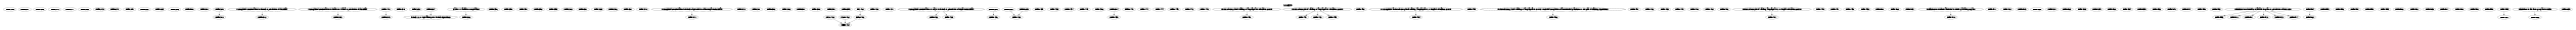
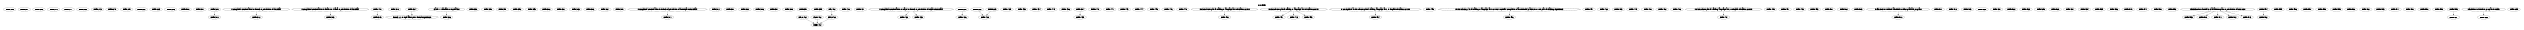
  digraph {
    fontsize=27
    label=LLED
    labelloc=t
    edge [style=solid]
    "LLED*200"
    "LLED*201"
    "LLED*206"
    "LLED*210"
    "LLED*211"
    n6 [label="LLED*202"]
    "LLED*213"
    n8 [label="LLED*240"]
    n9 [label="LLED*291"]
    "LLED*222"
    "LLED*223"
    "LLED*226"
    n13 [label="LLED*900"]
    "LLED*301"
    "LLED*320"
    "LLED*310"
    "A completed concentration in French or permission of the Head."
    "LLED*312"
    "A completed concentration in theatre or drama or permission of the Head."
    "LLED*313"
    "LLED*478"
    "LLED*315"
    "LLED*318"
-   "LLED*323"
    "LLED*324"
    "French 12, or equivalent prior French experience."
    "Grade 11 Mandarin or equivalent."
    "LLED*326"
    "LLED*336"
    "LLED*350"
    "LLED*351"
    "LLED*352"
    "LLED*353"
    "LLED*360"
    "LLED*361"
    "LLED*363"
    "LLED*366"
    "LLED*367"
    n39 [label="LLED*378"]
    "A completed concentration in French of permission of the Department Head."
    "LLED*371"
    "LLED*372"
    "LLED*381"
    "LLED*382"
    "LLED*386"
    "LLED*387"
    "LLED*388"
    "LLED*391"
    "LLED*399"
    "APSC*402"
    "LLED*402"
    "ASTU*402"
    "FRST*402"
    "LFS*402"
    "LLED*420"
    "LLED*421"
    "A completed concentration or major in French or permission of Department Head."
    "LLED*422"
    "LLED*423"
    "FREN*220"
    "LLED*426"
    "FREN*222"
    "LLED*428"
    n64 [label="PHAR*223"]
    "LLED*429"
    "LLED*433"
    "LLED*434"
    n68 [label="LLED*475"]
    "LLED*436"
    n70 [label="LLED*384"]
    "LLED*439"
    n72 [label="FREN*440"]
    "LLED*441"
+   "LLED*443"
    "LLED*444"
    "LLED*445"
    "LLED*446"
    n78 [label="LLED*448"]
    n79 [label="LLED*490"]
    "An introductory-level reading or language arts education course"
    "An introductory-level reading or language arts education course."
    "LLED*451"
    n83 [label="LLED*413"]
    "LLED*459"
-   "LLED*452"
    "or corequisite: an introductory-level reading, language arts, or English education course."
    "LLED*454"
    "LLED*455"
    "An introductory- level reading or language arts course; successful completion of an extended practicum or one year of teaching experience."
    "LLED*456"
    "LLED*457"
    "LLED*462"
    "LLED*469"
    "LLED*479"
    "LLED*480"
    "LLED*482"
    "LLED*486"
    "An introductory-level reading, language arts, or English education course."
    "LLED*487"
    "LLED*489"
    "LLED*491"
    "LLED*492"
    "LLED*493"
    "LLED*501"
    "LLED*502"
    "LLED*503"
-   "Preference to students admitted to TESL graduate program." [label="Preference to students admitted to PHAR graduate program."]
+   "Preference to students admitted to TESL graduate program."
    "LLED*510"
    "LLED*511"
    "LLED*512"
    "LLED*513"
    n112 [label="LLED*620"]
    "LLED*521"
    "LLED*522"
    "LLED*523"
    "LLED*525"
    "LLED*526"
+   "LLED*527"
    "LLED*534"
    "LLED*535"
    "LLED*536"
    "LLED*540"
    "LLED*541"
    "LLED*550"
    "LLED*552"
    "Admission into the TESL Graduate Program or permission of instructor."
    "LLED*553"
    "LLED*570"
    "LLED*571"
    "LLED*572"
    "LLED*573"
-   "LLED*574"
    "LLED*554"
    "LLED*562"
    "LLED*555"
    "LLED*556"
    "LLED*557"
    "LLED*558"
    "LLED*559"
    "LLED*560"
    "LLED*561"
    "LLED*565"
    "LLED*577"
    "LLED*580"
    "LLED*590"
    "LLED*598"
    "LLED*599"
    "LLED*601"
    "Admission to the Ph.D. program in LLED."
    "LLED*602"
    "LLED*699"
    "LLED*320" -> "LLED*310"
    "A completed concentration in French or permission of the Head." -> "LLED*312"
    "A completed concentration in theatre or drama or permission of the Head." -> "LLED*313"
    "LLED*478" -> "LLED*315"
    "LLED*324" -> "French 12, or equivalent prior French experience."
    "Grade 11 Mandarin or equivalent." -> "LLED*326"
    "A completed concentration in French of permission of the Department Head." -> "LLED*371"
    "APSC*402" -> "LLED*402"
    "ASTU*402" -> "LLED*402"
    "FRST*402" -> "LLED*402"
    "LFS*402" -> "FRST*402"
    "A completed concentration or major in French or permission of Department Head." -> "LLED*422"
    "A completed concentration or major in French or permission of Department Head." -> "LLED*423"
    "FREN*220" -> "LLED*426"
    "FREN*222" -> "LLED*428" [style=""]
    n64 -> "LLED*428" [style=""]
    n70 -> "LLED*439"
    "An introductory-level reading or language arts education course" -> n79
    "An introductory-level reading or language arts education course." -> "LLED*451"
    "An introductory-level reading or language arts education course." -> n83
    "An introductory-level reading or language arts education course." -> "LLED*459"
    "or corequisite: an introductory-level reading, language arts, or English education course." -> "LLED*454"
    "An introductory- level reading or language arts course; successful completion of an extended practicum or one year of teaching experience." -> "LLED*456"
    "An introductory-level reading, language arts, or English education course." -> "LLED*487"
    "Preference to students admitted to TESL graduate program." -> "LLED*510"
    "Admission into the TESL Graduate Program or permission of instructor." -> "LLED*553"
    "Admission into the TESL Graduate Program or permission of instructor." -> "LLED*570"
    "Admission into the TESL Graduate Program or permission of instructor." -> "LLED*571"
    "Admission into the TESL Graduate Program or permission of instructor." -> "LLED*572"
    "Admission into the TESL Graduate Program or permission of instructor." -> "LLED*573"
-   "Admission into the TESL Graduate Program or permission of instructor." -> "LLED*574"
    "LLED*554" -> "LLED*562"
    "LLED*599" -> "LLED*601"
    "Admission to the Ph.D. program in LLED." -> "LLED*602"
  }
